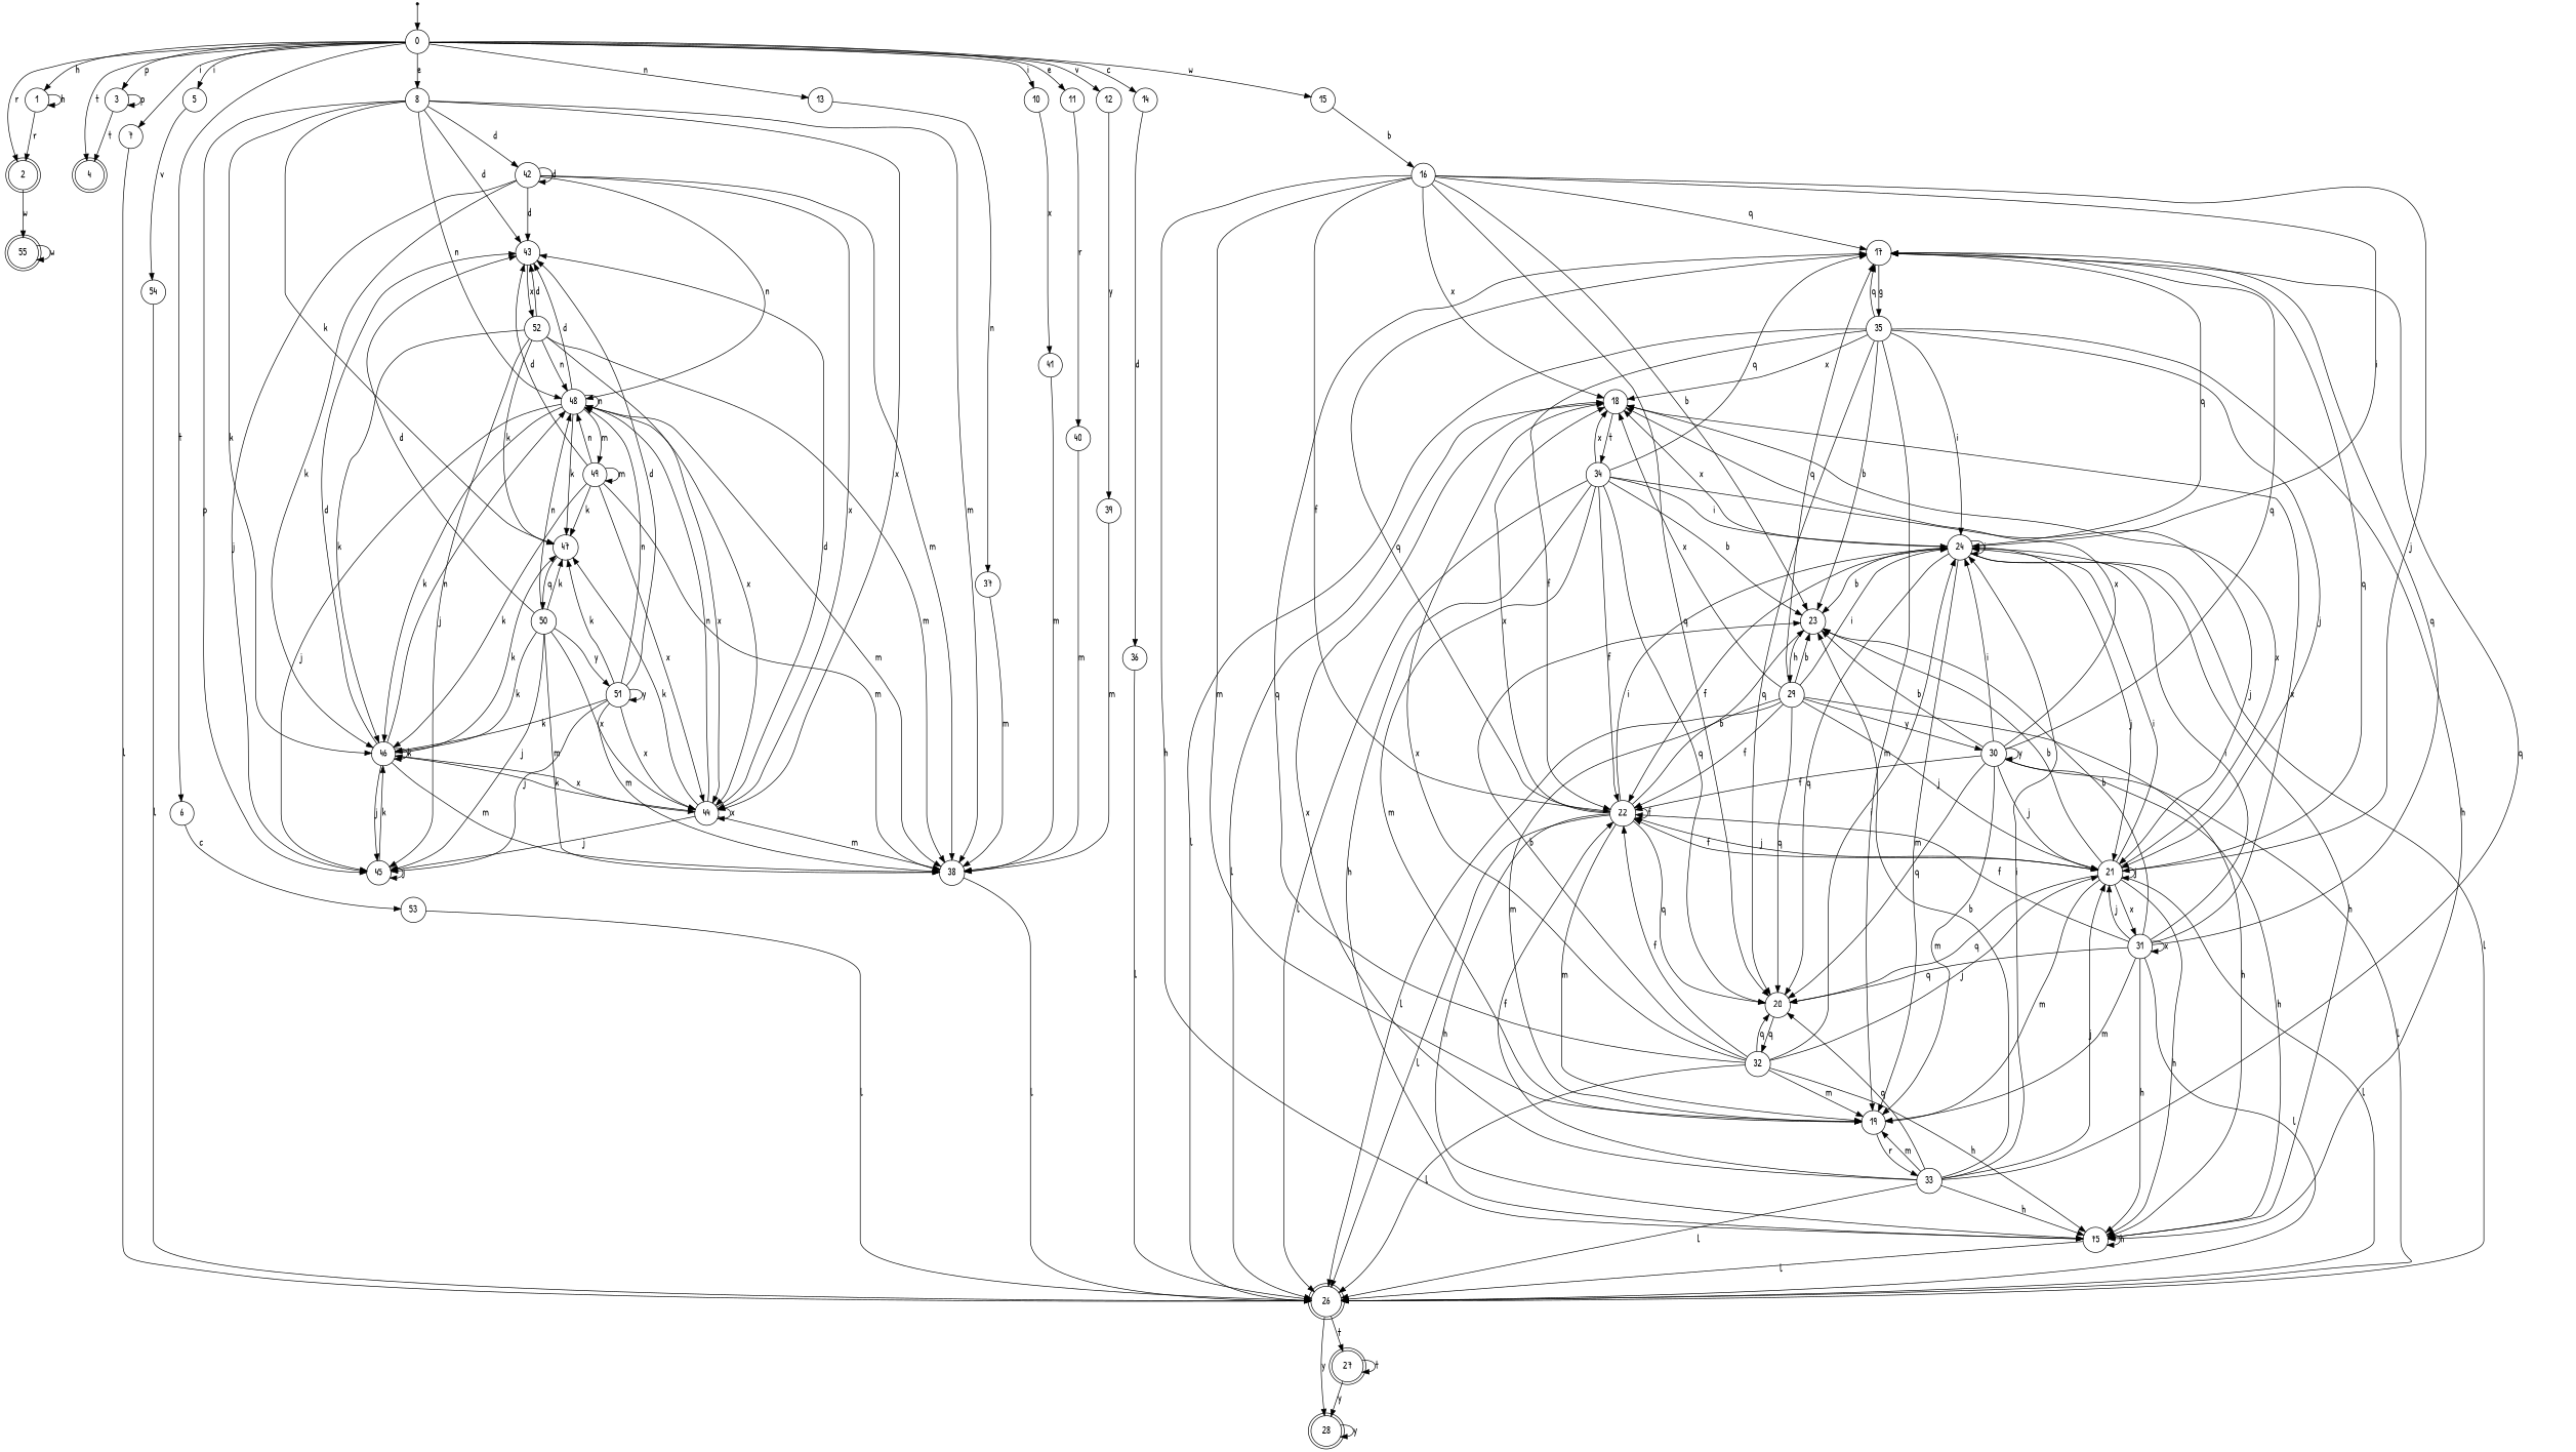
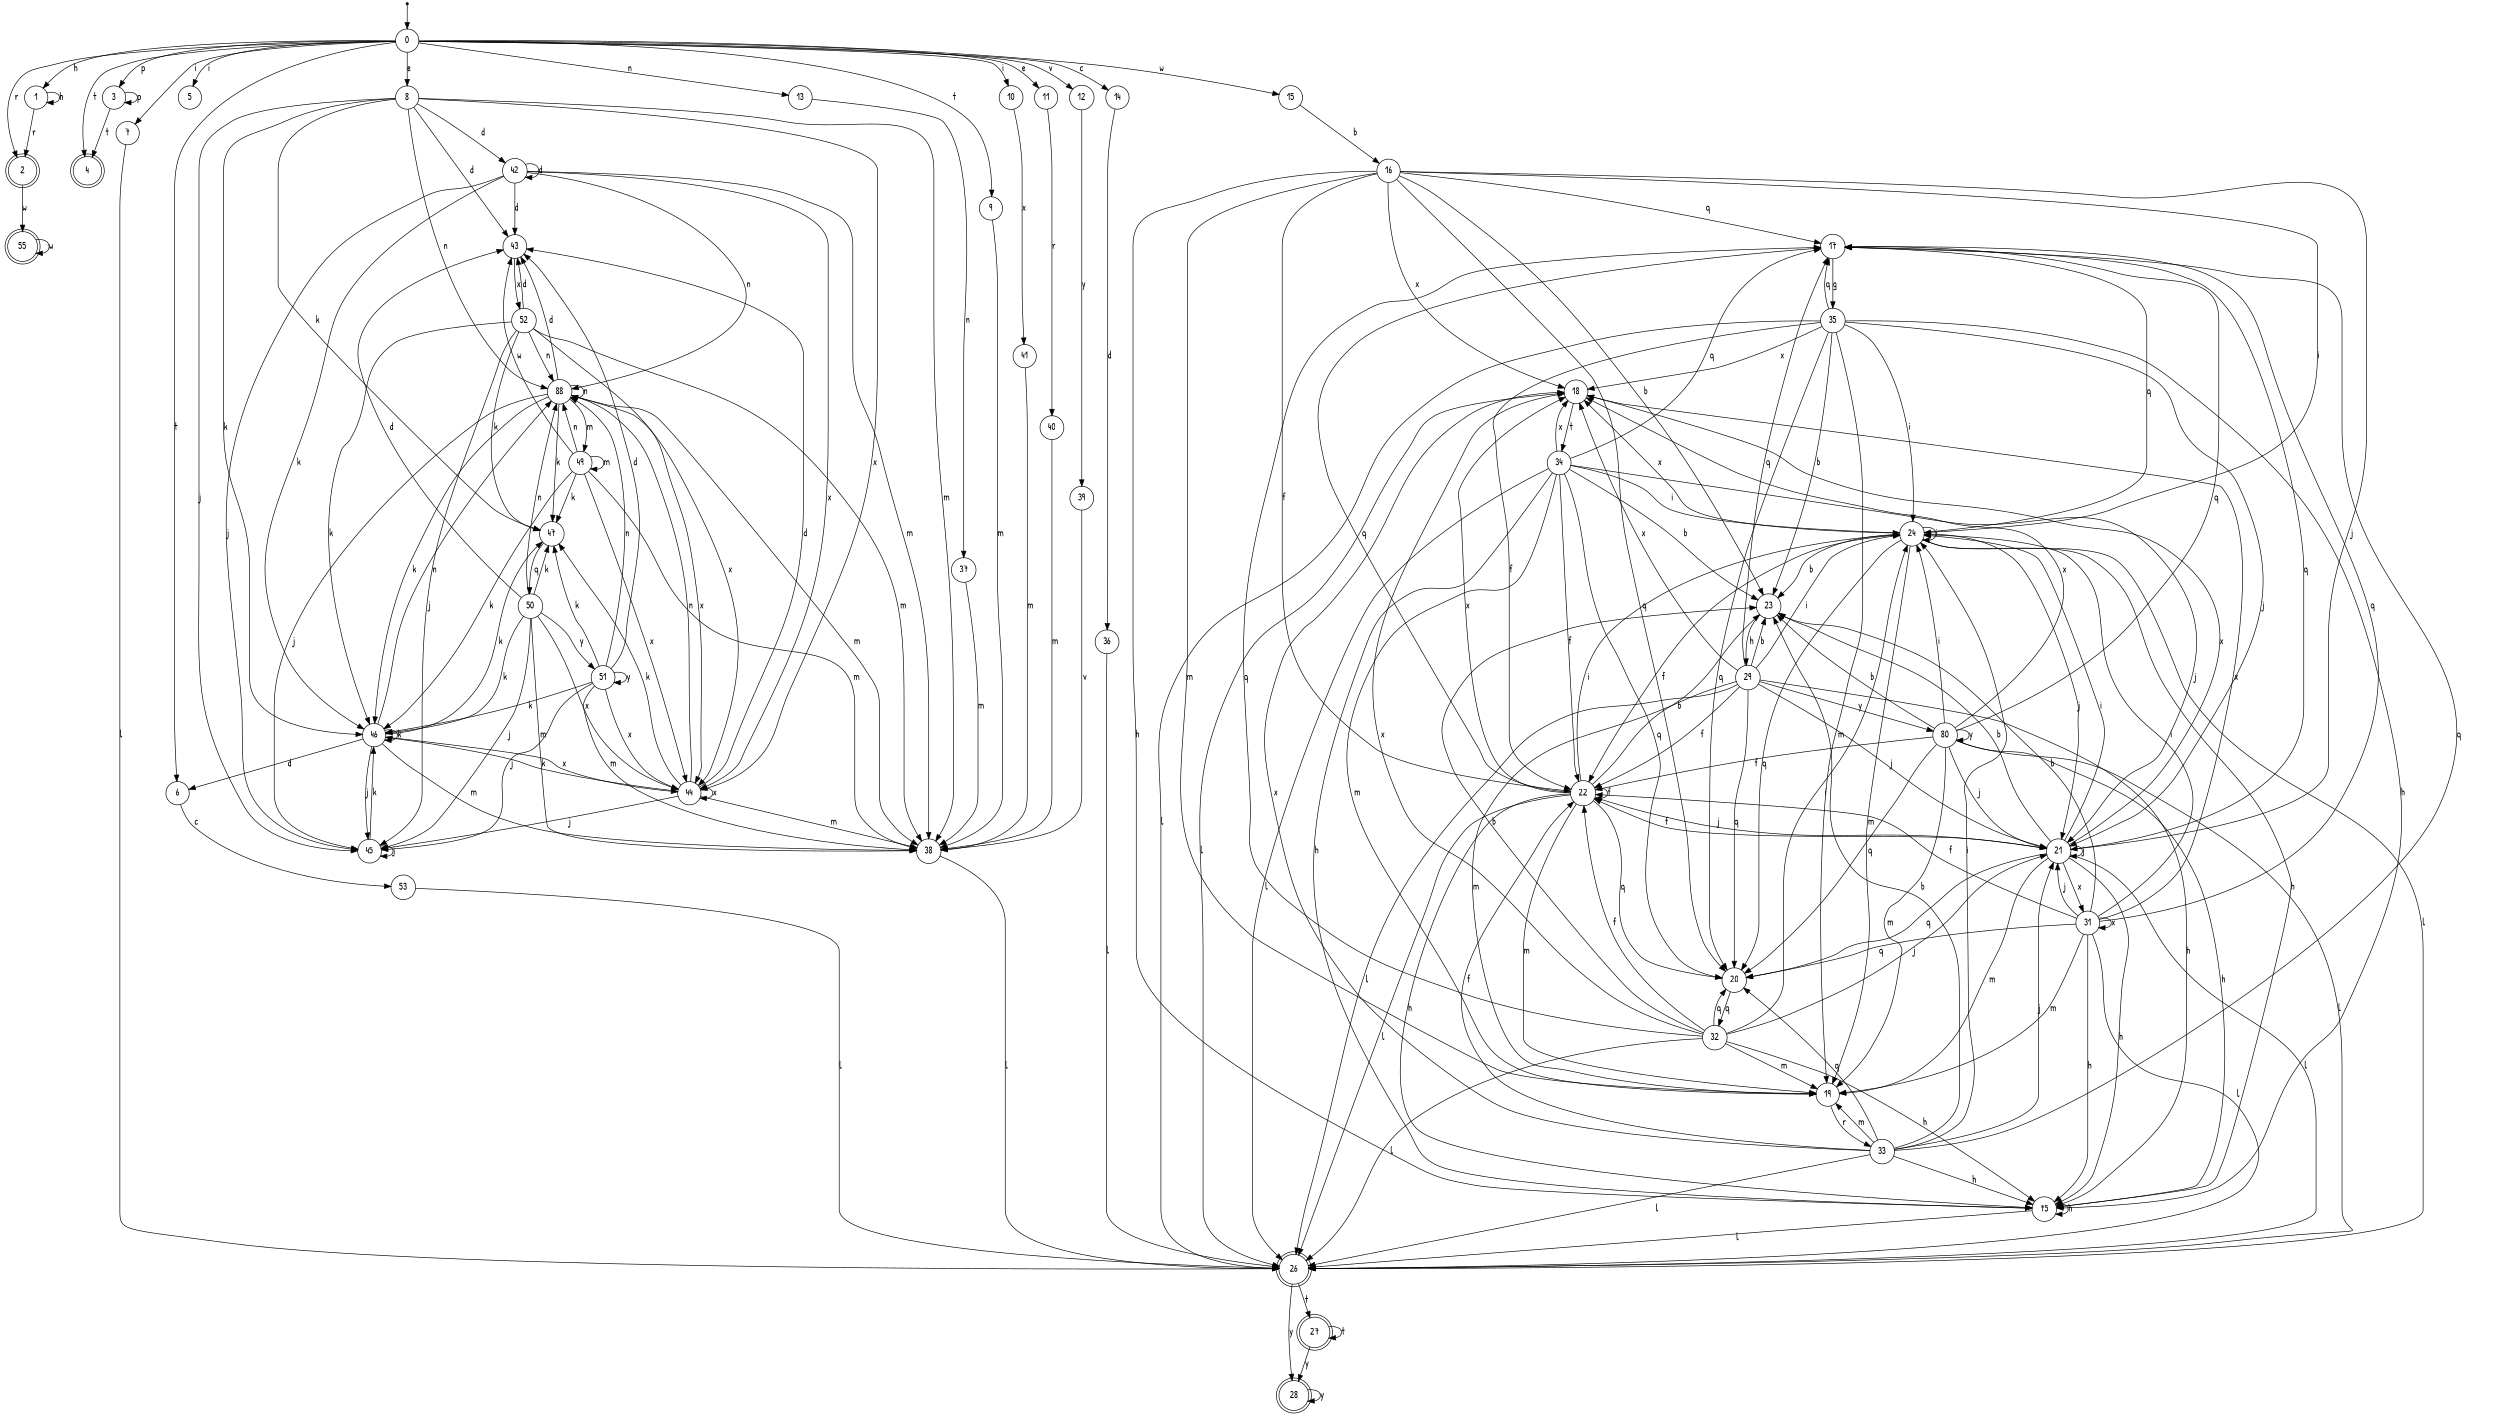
  digraph {
    fontname="Patrick Hand"
    rankdir=TB
    node [fontname="Patrick Hand" shape=circle]
    edge [fontname="Patrick Hand"]
    dummy0 [shape=point]
    0
    1
    2 [shape=doublecircle]
    3
    4 [shape=doublecircle]
    5
    6
    7
    8
+   9
    10
    11
    12
    13
    14
    15
    55 [shape=doublecircle]
-   54
    53
    26 [shape=doublecircle]
    38
    42
    43
    44
    45
    46
    47
-   48
+   48 [label=88]
    41
    40
    39
    37
    36
    16
    27 [shape=doublecircle]
    28 [shape=doublecircle]
    52
    50
    49
    17
    18
    19
    20
    21
    22
    23
    24
    n49 [label=75]
    35
    34
    33
    32
    31
    29
-   30
+   30 [label=80]
    51
    dummy0 -> 0
    0 -> 1 [label=h]
    0 -> 2 [label=r]
    0 -> 3 [label=p]
    0 -> 4 [label=t]
    0 -> 5 [label=i]
    0 -> 6 [label=t]
    0 -> 7 [label=i]
    0 -> 8 [label=e]
+   0 -> 9 [label=t]
    0 -> 10 [label=i]
    0 -> 11 [label=e]
    0 -> 12 [label=v]
    0 -> 13 [label=n]
    0 -> 14 [label=c]
    0 -> 15 [label=w]
    1 -> 1 [label=h]
    1 -> 2 [label=r]
    2 -> 55 [label=w]
    3 -> 3 [label=p]
    3 -> 4 [label=t]
-   5 -> 54 [label=v]
    6 -> 53 [label=c]
    7 -> 26 [label=l]
    8 -> 38 [label=m]
    8 -> 42 [label=d]
    8 -> 43 [label=d]
    8 -> 44 [label=x]
-   8 -> 45 [label=p]
+   8 -> 45 [label=j]
    8 -> 46 [label=k]
    8 -> 47 [label=k]
    8 -> 48 [label=n]
+   9 -> 38 [label=m]
    10 -> 41 [label=x]
    11 -> 40 [label=r]
    12 -> 39 [label=y]
    13 -> 37 [label=n]
    14 -> 36 [label=d]
    15 -> 16 [label=b]
    55 -> 55 [label=w]
-   54 -> 26 [label=l]
    53 -> 26 [label=l]
    26 -> 27 [label=t]
    26 -> 28 [label=y]
    38 -> 26 [label=l]
    42 -> 38 [label=m]
    42 -> 42 [label=d]
    42 -> 43 [label=d]
    42 -> 44 [label=x]
    42 -> 45 [label=j]
    42 -> 46 [label=k]
    42 -> 48 [label=n]
    43 -> 52 [label=x]
    44 -> 38 [label=m]
    44 -> 43 [label=d]
    44 -> 44 [label=x]
    44 -> 45 [label=j]
    44 -> 46 [label=k]
    44 -> 47 [label=k]
    44 -> 48 [label=n]
    45 -> 45 [label=j]
    45 -> 46 [label=k]
    46 -> 38 [label=m]
-   46 -> 43 [label=d]
+   46 -> 6 [label=d]
    46 -> 44 [label=x]
    46 -> 45 [label=j]
    46 -> 46 [label=k]
    46 -> 47 [label=k]
    46 -> 48 [label=n]
    47 -> 50 [label=q]
    48 -> 38 [label=m]
    48 -> 43 [label=d]
    48 -> 44 [label=x]
    48 -> 45 [label=j]
    48 -> 46 [label=k]
    48 -> 47 [label=k]
    48 -> 48 [label=n]
    48 -> 49 [label=m]
    41 -> 38 [label=m]
    40 -> 38 [label=m]
-   39 -> 38 [label=m]
+   39 -> 38 [label=v]
    37 -> 38 [label=m]
    36 -> 26 [label=l]
    16 -> 17 [label=q]
    16 -> 18 [label=x]
    16 -> 19 [label=m]
    16 -> 20 [label=q]
    16 -> 21 [label=j]
    16 -> 22 [label=f]
    16 -> 23 [label=b]
    16 -> 24 [label=i]
    16 -> n49 [label=h]
    27 -> 27 [label=t]
    27 -> 28 [label=y]
    28 -> 28 [label=y]
    52 -> 38 [label=m]
    52 -> 43 [label=d]
    52 -> 44 [label=x]
    52 -> 45 [label=j]
    52 -> 46 [label=k]
    52 -> 47 [label=k]
    52 -> 48 [label=n]
    50 -> 38 [label=m]
    50 -> 43 [label=d]
    50 -> 44 [label=x]
    50 -> 45 [label=j]
    50 -> 46 [label=k]
    50 -> 47 [label=k]
    50 -> 48 [label=n]
    50 -> 51 [label=y]
    49 -> 38 [label=m]
-   49 -> 43 [label=d]
+   49 -> 43 [label=w]
    49 -> 44 [label=x]
    49 -> 46 [label=k]
    49 -> 47 [label=k]
    49 -> 48 [label=n]
    49 -> 49 [label=m]
    17 -> 35 [label=g]
    18 -> 26 [label=l]
    18 -> 34 [label=t]
    19 -> 33 [label=r]
    20 -> 32 [label=q]
    21 -> 26 [label=l]
    21 -> 17 [label=q]
    21 -> 18 [label=x]
    21 -> 19 [label=m]
    21 -> 20 [label=q]
    21 -> 21 [label=j]
    21 -> 22 [label=f]
    21 -> 23 [label=b]
    21 -> 24 [label=i]
    21 -> n49 [label=h]
    21 -> 31 [label=x]
    22 -> 26 [label=l]
    22 -> 17 [label=q]
    22 -> 18 [label=x]
    22 -> 19 [label=m]
    22 -> 20 [label=q]
    22 -> 21 [label=j]
    22 -> 22 [label=f]
    22 -> 23 [label=b]
    22 -> 24 [label=i]
    22 -> n49 [label=h]
    23 -> 29 [label=h]
    24 -> 26 [label=l]
    24 -> 17 [label=q]
    24 -> 18 [label=x]
    24 -> 19 [label=m]
    24 -> 20 [label=q]
    24 -> 21 [label=j]
    24 -> 22 [label=f]
    24 -> 23 [label=b]
    24 -> 24 [label=i]
    24 -> n49 [label=h]
    n49 -> 26 [label=l]
    n49 -> n49 [label=h]
    35 -> 26 [label=l]
    35 -> 17 [label=q]
    35 -> 18 [label=x]
    35 -> 19 [label=m]
    35 -> 20 [label=q]
    35 -> 21 [label=j]
    35 -> 22 [label=f]
    35 -> 23 [label=b]
    35 -> 24 [label=i]
    35 -> n49 [label=h]
    34 -> 26 [label=l]
    34 -> 17 [label=q]
    34 -> 18 [label=x]
    34 -> 19 [label=m]
    34 -> 20 [label=q]
    34 -> 21 [label=j]
    34 -> 22 [label=f]
    34 -> 23 [label=b]
    34 -> 24 [label=i]
    34 -> n49 [label=h]
    33 -> 26 [label=l]
    33 -> 17 [label=q]
    33 -> 18 [label=x]
    33 -> 19 [label=m]
    33 -> 20 [label=q]
    33 -> 21 [label=j]
    33 -> 22 [label=f]
    33 -> 23 [label=b]
    33 -> 24 [label=i]
    33 -> n49 [label=h]
    32 -> 26 [label=l]
    32 -> 17 [label=q]
    32 -> 18 [label=x]
    32 -> 19 [label=m]
    32 -> 20 [label=q]
    32 -> 21 [label=j]
    32 -> 22 [label=f]
    32 -> 23 [label=b]
    32 -> 24 [label=i]
    32 -> n49 [label=h]
    31 -> 26 [label=l]
    31 -> 17 [label=q]
    31 -> 18 [label=x]
    31 -> 19 [label=m]
    31 -> 20 [label=q]
    31 -> 21 [label=j]
    31 -> 22 [label=f]
    31 -> 23 [label=b]
    31 -> 24 [label=i]
    31 -> n49 [label=h]
    31 -> 31 [label=x]
    29 -> 26 [label=l]
    29 -> 17 [label=q]
    29 -> 18 [label=x]
    29 -> 19 [label=m]
    29 -> 20 [label=q]
    29 -> 21 [label=j]
    29 -> 22 [label=f]
    29 -> 23 [label=b]
    29 -> 24 [label=i]
    29 -> n49 [label=h]
    29 -> 30 [label=y]
    30 -> 26 [label=l]
    30 -> 17 [label=q]
    30 -> 18 [label=x]
    30 -> 19 [label=m]
    30 -> 20 [label=q]
    30 -> 21 [label=j]
    30 -> 22 [label=f]
    30 -> 23 [label=b]
    30 -> 24 [label=i]
    30 -> n49 [label=h]
    30 -> 30 [label=y]
    51 -> 38 [label=m]
    51 -> 43 [label=d]
    51 -> 44 [label=x]
    51 -> 45 [label=j]
    51 -> 46 [label=k]
    51 -> 47 [label=k]
    51 -> 48 [label=n]
    51 -> 51 [label=y]
  }
